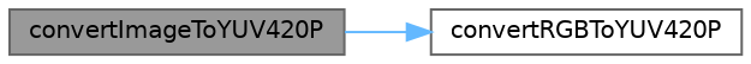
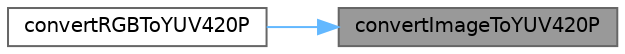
  digraph {
    rankdir=RL
    node [fontname=Helvetica fontsize=10 shape=box style=filled]
    n1 [color=gray40 fillcolor=grey60 fontcolor=black height=0.2 label=convertImageToYUV420P width=0.4]
    n2 [color=grey40 fillcolor=white height=0.2 label=convertRGBToYUV420P width=0.4]
-   n2 -> n1 [color=steelblue1 dir=back fontname=Helvetica fontsize=10 labelfontname=Helvetica labelfontsize=10 style=solid]
+   n1 -> n2 [color=steelblue1 dir=back fontname=Helvetica fontsize=10 labelfontname=Helvetica labelfontsize=10 style=solid]
  }
